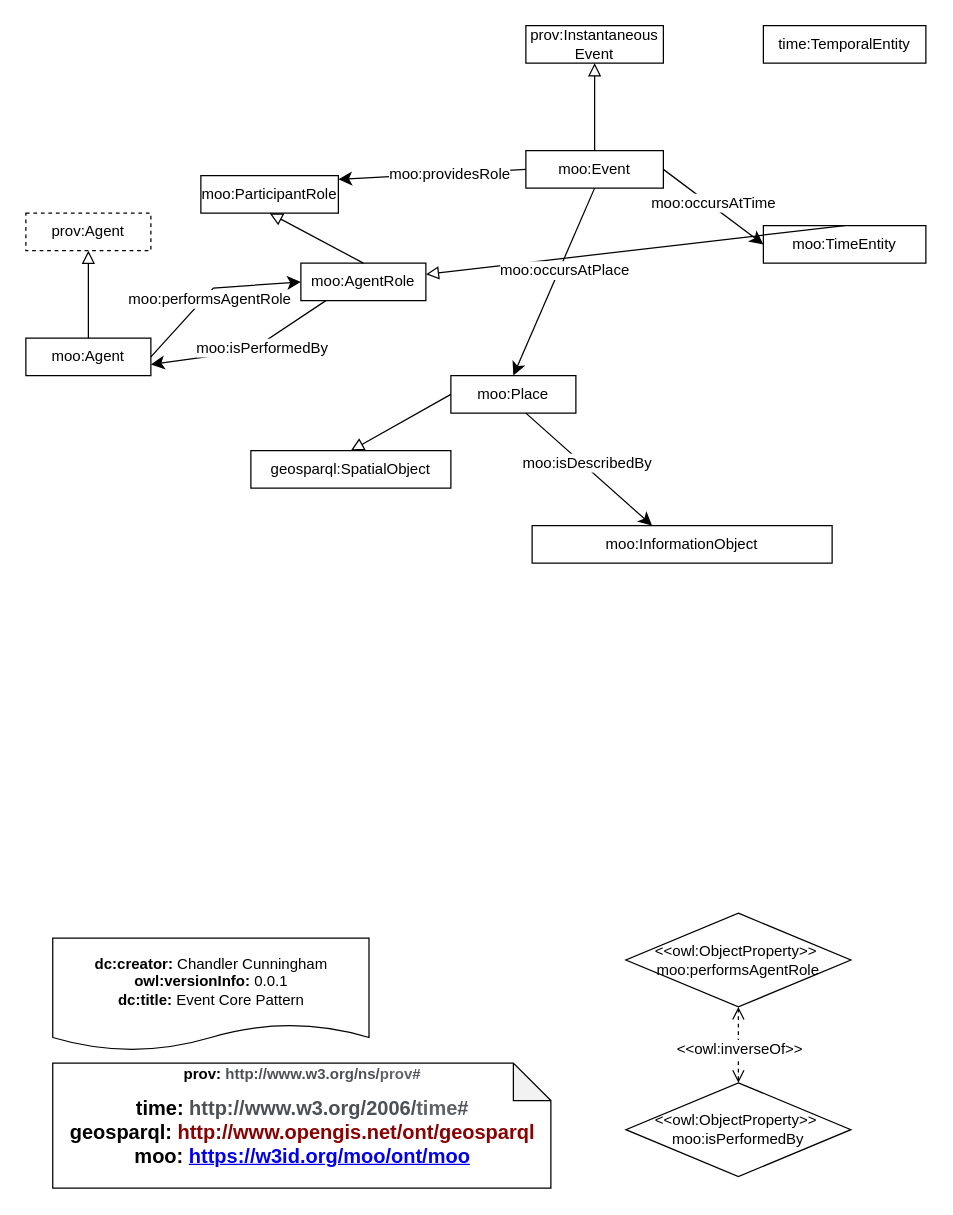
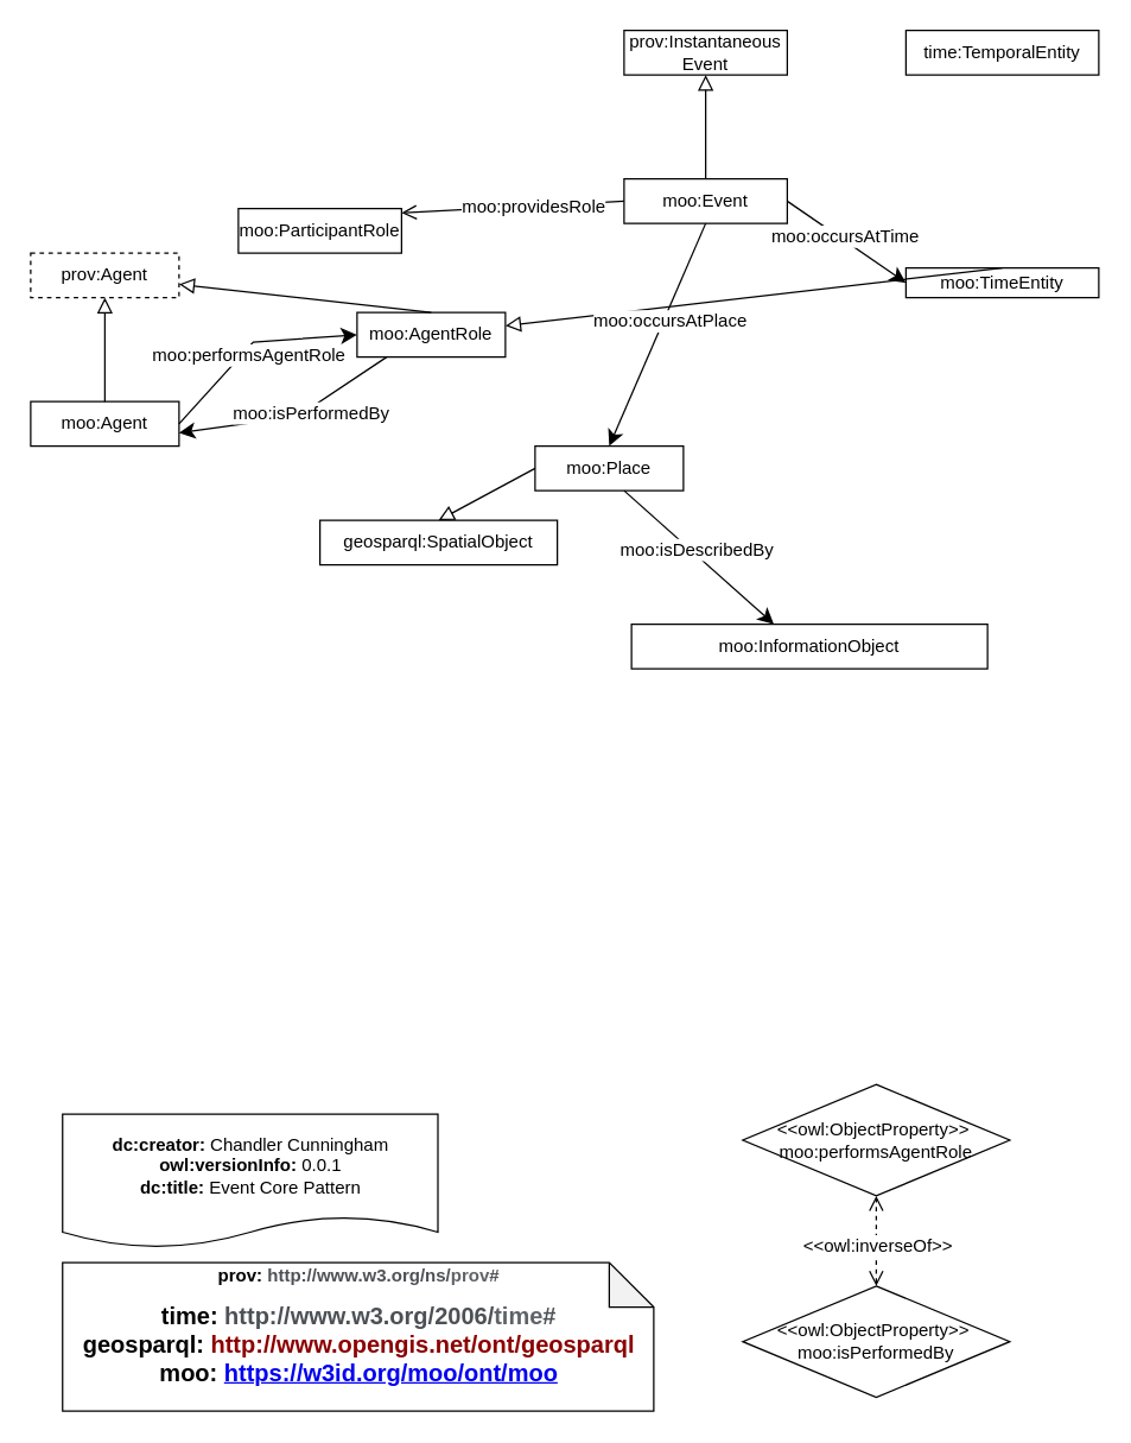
  <mxCell id="0" />
  <mxCell id="1" parent="0" />
  <mxCell id="2" value="&lt;div&gt;&lt;h5&gt;&lt;p&gt;&lt;font style=&quot;font-size: 12px&quot;&gt;prov:&amp;nbsp;&lt;span style=&quot;color: rgb(77 , 81 , 86) ; text-align: left ; background-color: rgb(255 , 255 , 255)&quot;&gt;http://www.w3.org/ns/&lt;/span&gt;&lt;span style=&quot;color: rgb(95 , 99 , 104) ; text-align: left ; background-color: rgb(255 , 255 , 255)&quot;&gt;prov&lt;/span&gt;&lt;span style=&quot;color: rgb(77 , 81 , 86) ; text-align: left ; background-color: rgb(255 , 255 , 255)&quot;&gt;#&lt;br&gt;&lt;/span&gt;&lt;/font&gt;&lt;/p&gt;&lt;p&gt;&lt;font size=&quot;3&quot;&gt;time:&amp;nbsp;&lt;span style=&quot;color: rgb(77 , 81 , 86) ; text-align: left ; background-color: rgb(255 , 255 , 255)&quot;&gt;http://www.w3.org/2006/&lt;/span&gt;&lt;span style=&quot;color: rgb(95 , 99 , 104) ; text-align: left ; background-color: rgb(255 , 255 , 255)&quot;&gt;time&lt;/span&gt;&lt;span style=&quot;color: rgb(77 , 81 , 86) ; text-align: left ; background-color: rgb(255 , 255 , 255)&quot;&gt;#&lt;br&gt;&lt;/span&gt;&lt;/font&gt;&lt;font size=&quot;3&quot;&gt;&lt;span&gt;geosparql:&amp;nbsp;&lt;/span&gt;&lt;span style=&quot;background-color: rgb(255 , 255 , 255) ; color: rgb(139 , 0 , 0) ; text-align: justify&quot;&gt;http://www.opengis.net/ont/geosparql&lt;br&gt;&lt;/span&gt;&lt;/font&gt;&lt;font size=&quot;3&quot;&gt;moo:&amp;nbsp;&lt;a href=&quot;https://w3id.org/moo/ont/moo&quot; style=&quot;box-sizing: border-box ; background-color: rgb(255 , 255 , 255) ; transition: 80ms cubic-bezier(0.33 , 1 , 0.68 , 1) 0s , 0s ease 0s , 0s ease 0s , 0s ease 0s&quot;&gt;https://w3id.org/moo/ont/moo&lt;/a&gt;&lt;/font&gt;&lt;/p&gt;&lt;/h5&gt;&lt;/div&gt;&lt;div&gt;&lt;br&gt;&lt;/div&gt;" style="shape=note;whiteSpace=wrap;html=1;backgroundOutline=1;darkOpacity=0.05;" parent="1" vertex="1"><mxGeometry x="41.5" y="850" width="398.5" height="100" as="geometry" /></mxCell>
  <mxCell id="3" value="&lt;div&gt;&lt;b&gt;dc:creator:&lt;/b&gt;&amp;nbsp;Chandler Cunningham&lt;/div&gt;&lt;div&gt;&lt;b&gt;owl:versionInfo:&lt;/b&gt; 0.0.1&lt;/div&gt;&lt;div&gt;&lt;b&gt;dc:title:&lt;/b&gt;&amp;nbsp;Event Core Pattern&lt;/div&gt;" style="shape=document;whiteSpace=wrap;html=1;boundedLbl=1;labelBackgroundColor=#ffffff;strokeColor=#000000;fontSize=12;fontColor=#000000;size=0.233;" parent="1" vertex="1"><mxGeometry x="41.5" y="750" width="253" height="90" as="geometry" /></mxCell>
  <mxCell id="4" value="prov:Instantaneous Event" style="rounded=0;whiteSpace=wrap;html=1;snapToPoint=1;points=[[0.1,0],[0.2,0],[0.3,0],[0.4,0],[0.5,0],[0.6,0],[0.7,0],[0.8,0],[0.9,0],[0,0.1],[0,0.3],[0,0.5],[0,0.7],[0,0.9],[0.1,1],[0.2,1],[0.3,1],[0.4,1],[0.5,1],[0.6,1],[0.7,1],[0.8,1],[0.9,1],[1,0.1],[1,0.3],[1,0.5],[1,0.7],[1,0.9]];" parent="1" vertex="1"><mxGeometry x="420" y="20" width="110" height="30" as="geometry" /></mxCell>
  <mxCell id="5" value="moo:Event" style="rounded=0;whiteSpace=wrap;html=1;snapToPoint=1;points=[[0.1,0],[0.2,0],[0.3,0],[0.4,0],[0.5,0],[0.6,0],[0.7,0],[0.8,0],[0.9,0],[0,0.1],[0,0.3],[0,0.5],[0,0.7],[0,0.9],[0.1,1],[0.2,1],[0.3,1],[0.4,1],[0.5,1],[0.6,1],[0.7,1],[0.8,1],[0.9,1],[1,0.1],[1,0.3],[1,0.5],[1,0.7],[1,0.9]];" parent="1" vertex="1"><mxGeometry x="420" y="120" width="110" height="30" as="geometry" /></mxCell>
  <mxCell id="6" value="time:TemporalEntity" style="rounded=0;whiteSpace=wrap;html=1;snapToPoint=1;points=[[0.1,0],[0.2,0],[0.3,0],[0.4,0],[0.5,0],[0.6,0],[0.7,0],[0.8,0],[0.9,0],[0,0.1],[0,0.3],[0,0.5],[0,0.7],[0,0.9],[0.1,1],[0.2,1],[0.3,1],[0.4,1],[0.5,1],[0.6,1],[0.7,1],[0.8,1],[0.9,1],[1,0.1],[1,0.3],[1,0.5],[1,0.7],[1,0.9]];" parent="1" vertex="1"><mxGeometry x="610" y="20" width="130" height="30" as="geometry" /></mxCell>
- <mxCell id="7" value="moo:TimeEntity" style="rounded=0;whiteSpace=wrap;html=1;snapToPoint=1;points=[[0.1,0],[0.2,0],[0.3,0],[0.4,0],[0.5,0],[0.6,0],[0.7,0],[0.8,0],[0.9,0],[0,0.1],[0,0.3],[0,0.5],[0,0.7],[0,0.9],[0.1,1],[0.2,1],[0.3,1],[0.4,1],[0.5,1],[0.6,1],[0.7,1],[0.8,1],[0.9,1],[1,0.1],[1,0.3],[1,0.5],[1,0.7],[1,0.9]];" parent="1" vertex="1"><mxGeometry x="610" y="180" width="130" height="30" as="geometry" /></mxCell>
+ <mxCell id="7" value="moo:TimeEntity" style="rounded=0;whiteSpace=wrap;html=1;snapToPoint=1;points=[[0.1,0],[0.2,0],[0.3,0],[0.4,0],[0.5,0],[0.6,0],[0.7,0],[0.8,0],[0.9,0],[0,0.1],[0,0.3],[0,0.5],[0,0.7],[0,0.9],[0.1,1],[0.2,1],[0.3,1],[0.4,1],[0.5,1],[0.6,1],[0.7,1],[0.8,1],[0.9,1],[1,0.1],[1,0.3],[1,0.5],[1,0.7],[1,0.9]];" parent="1" vertex="1"><mxGeometry x="610" y="180" width="130" height="20" as="geometry" /></mxCell>
  <mxCell id="8" value="moo:ParticipantRole" style="rounded=0;whiteSpace=wrap;html=1;snapToPoint=1;points=[[0.1,0],[0.2,0],[0.3,0],[0.4,0],[0.5,0],[0.6,0],[0.7,0],[0.8,0],[0.9,0],[0,0.1],[0,0.3],[0,0.5],[0,0.7],[0,0.9],[0.1,1],[0.2,1],[0.3,1],[0.4,1],[0.5,1],[0.6,1],[0.7,1],[0.8,1],[0.9,1],[1,0.1],[1,0.3],[1,0.5],[1,0.7],[1,0.9]];" parent="1" vertex="1"><mxGeometry x="160" y="140" width="110" height="30" as="geometry" /></mxCell>
  <mxCell id="9" value="moo:AgentRole" style="rounded=0;whiteSpace=wrap;html=1;snapToPoint=1;points=[[0.1,0],[0.2,0],[0.3,0],[0.4,0],[0.5,0],[0.6,0],[0.7,0],[0.8,0],[0.9,0],[0,0.1],[0,0.3],[0,0.5],[0,0.7],[0,0.9],[0.1,1],[0.2,1],[0.3,1],[0.4,1],[0.5,1],[0.6,1],[0.7,1],[0.8,1],[0.9,1],[1,0.1],[1,0.3],[1,0.5],[1,0.7],[1,0.9]];" parent="1" vertex="1"><mxGeometry x="240" y="210" width="100" height="30" as="geometry" /></mxCell>
  <mxCell id="10" value="prov:Agent" style="rounded=0;whiteSpace=wrap;html=1;snapToPoint=1;points=[[0.1,0],[0.2,0],[0.3,0],[0.4,0],[0.5,0],[0.6,0],[0.7,0],[0.8,0],[0.9,0],[0,0.1],[0,0.3],[0,0.5],[0,0.7],[0,0.9],[0.1,1],[0.2,1],[0.3,1],[0.4,1],[0.5,1],[0.6,1],[0.7,1],[0.8,1],[0.9,1],[1,0.1],[1,0.3],[1,0.5],[1,0.7],[1,0.9]];dashed=1;" parent="1" vertex="1"><mxGeometry x="20" y="170" width="100" height="30" as="geometry" /></mxCell>
  <mxCell id="11" value="moo:Agent" style="rounded=0;whiteSpace=wrap;html=1;snapToPoint=1;points=[[0.1,0],[0.2,0],[0.3,0],[0.4,0],[0.5,0],[0.6,0],[0.7,0],[0.8,0],[0.9,0],[0,0.1],[0,0.3],[0,0.5],[0,0.7],[0,0.9],[0.1,1],[0.2,1],[0.3,1],[0.4,1],[0.5,1],[0.6,1],[0.7,1],[0.8,1],[0.9,1],[1,0.1],[1,0.3],[1,0.5],[1,0.7],[1,0.9]];" parent="1" vertex="1"><mxGeometry x="20" y="270" width="100" height="30" as="geometry" /></mxCell>
  <mxCell id="12" value="" style="endArrow=block;html=1;fontColor=#000099;exitX=0.5;exitY=0;exitDx=0;exitDy=0;endFill=0;entryX=0.5;entryY=1;entryDx=0;entryDy=0;endSize=8;arcSize=0;" parent="1" source="5" target="4" edge="1"><mxGeometry width="50" height="50" relative="1" as="geometry"><mxPoint x="205" y="290" as="sourcePoint" /><mxPoint x="363" y="290" as="targetPoint" /></mxGeometry></mxCell>
  <mxCell id="13" value="" style="endArrow=block;html=1;fontColor=#000099;exitX=0.5;exitY=0;exitDx=0;exitDy=0;endFill=0;endSize=8;arcSize=0;" parent="1" source="7" target="9" edge="1"><mxGeometry width="50" height="50" relative="1" as="geometry"><mxPoint x="485" y="130" as="sourcePoint" /><mxPoint x="485" y="60" as="targetPoint" /></mxGeometry></mxCell>
- <mxCell id="14" value="" style="endArrow=block;html=1;fontColor=#000099;exitX=0.5;exitY=0;exitDx=0;exitDy=0;endFill=0;entryX=0.5;entryY=1;entryDx=0;entryDy=0;endSize=8;arcSize=0;" parent="1" source="9" target="8" edge="1"><mxGeometry width="50" height="50" relative="1" as="geometry"><mxPoint x="495" y="140" as="sourcePoint" /><mxPoint x="495" y="70" as="targetPoint" /></mxGeometry></mxCell>
+ <mxCell id="14" value="" style="endArrow=block;html=1;fontColor=#000099;exitX=0.5;exitY=0;exitDx=0;exitDy=0;endFill=0;endSize=8;arcSize=0;" parent="1" source="9" target="10" edge="1"><mxGeometry width="50" height="50" relative="1" as="geometry"><mxPoint x="495" y="140" as="sourcePoint" /><mxPoint x="495" y="70" as="targetPoint" /></mxGeometry></mxCell>
  <mxCell id="15" value="" style="endArrow=block;html=1;fontColor=#000099;exitX=0.5;exitY=0;exitDx=0;exitDy=0;endFill=0;entryX=0.5;entryY=1;entryDx=0;entryDy=0;endSize=8;arcSize=0;" parent="1" source="11" target="10" edge="1"><mxGeometry width="50" height="50" relative="1" as="geometry"><mxPoint x="455" y="200" as="sourcePoint" /><mxPoint x="455" y="130" as="targetPoint" /></mxGeometry></mxCell>
  <mxCell id="16" value="&lt;div&gt;&amp;lt;&amp;lt;owl:ObjectProperty&amp;gt;&amp;gt;&amp;nbsp;&lt;br&gt;&lt;/div&gt;&lt;div&gt;moo:performsAgentRole&lt;/div&gt;" style="rhombus;whiteSpace=wrap;html=1;" parent="1" vertex="1"><mxGeometry x="500" y="730" width="180" height="75" as="geometry" /></mxCell>
  <mxCell id="17" value="&lt;div&gt;&amp;lt;&amp;lt;owl:ObjectProperty&amp;gt;&amp;gt;&amp;nbsp;&lt;/div&gt;&lt;div&gt;moo:isPerformedBy&lt;br&gt;&lt;/div&gt;" style="rhombus;whiteSpace=wrap;html=1;" parent="1" vertex="1"><mxGeometry x="500" y="865.75" width="180" height="75" as="geometry" /></mxCell>
  <mxCell id="18" value="" style="endArrow=open;html=1;fontColor=#000099;endFill=0;dashed=1;entryX=0.5;entryY=1;entryDx=0;entryDy=0;endSize=8;startArrow=open;startFill=0;startSize=8;" parent="1" source="17" target="16" edge="1"><mxGeometry width="50" height="50" relative="1" as="geometry"><mxPoint x="360" y="865" as="sourcePoint" /><mxPoint x="360" y="795" as="targetPoint" /></mxGeometry></mxCell>
  <mxCell id="19" value="&amp;lt;&amp;lt;owl:inverseOf&amp;gt;&amp;gt;" style="text;html=1;align=center;verticalAlign=middle;resizable=0;points=[];fontColor=#000000;labelBackgroundColor=#ffffff;" parent="18" vertex="1" connectable="0"><mxGeometry x="-0.328" relative="1" as="geometry"><mxPoint y="-7.14" as="offset" /></mxGeometry></mxCell>
  <mxCell id="20" value="" style="endArrow=classic;html=1;exitX=1;exitY=0.5;exitDx=0;exitDy=0;entryX=0;entryY=0.5;entryDx=0;entryDy=0;endSize=8;arcSize=0;" parent="1" source="11" target="9" edge="1"><mxGeometry width="50" height="50" relative="1" as="geometry"><mxPoint x="240" y="385" as="sourcePoint" /><mxPoint x="414" y="385" as="targetPoint" /><Array as="points"><mxPoint x="170" y="230" /></Array></mxGeometry></mxCell>
  <mxCell id="21" value="&lt;div&gt;moo:performsAgentRole&lt;/div&gt;" style="text;html=1;align=center;verticalAlign=middle;resizable=0;points=[];labelBackgroundColor=#ffffff;" parent="20" vertex="1" connectable="0"><mxGeometry x="-0.127" relative="1" as="geometry"><mxPoint x="4.17" as="offset" /></mxGeometry></mxCell>
  <mxCell id="22" value="moo:InformationObject" style="rounded=0;whiteSpace=wrap;html=1;snapToPoint=1;points=[[0.1,0],[0.2,0],[0.3,0],[0.4,0],[0.5,0],[0.6,0],[0.7,0],[0.8,0],[0.9,0],[0,0.1],[0,0.3],[0,0.5],[0,0.7],[0,0.9],[0.1,1],[0.2,1],[0.3,1],[0.4,1],[0.5,1],[0.6,1],[0.7,1],[0.8,1],[0.9,1],[1,0.1],[1,0.3],[1,0.5],[1,0.7],[1,0.9]];" parent="1" vertex="1"><mxGeometry x="425" y="420" width="240" height="30" as="geometry" /></mxCell>
  <mxCell id="23" value="" style="endArrow=classic;html=1;exitX=0.2;exitY=1;exitDx=0;exitDy=0;entryX=1;entryY=0.7;entryDx=0;entryDy=0;endSize=8;arcSize=0;" parent="1" source="9" target="11" edge="1"><mxGeometry width="50" height="50" relative="1" as="geometry"><mxPoint x="31" y="518.33" as="sourcePoint" /><mxPoint x="243" y="518.33" as="targetPoint" /><Array as="points"><mxPoint x="200" y="280" /></Array></mxGeometry></mxCell>
  <mxCell id="24" value="moo:isPerformedBy" style="text;html=1;align=center;verticalAlign=middle;resizable=0;points=[];labelBackgroundColor=#ffffff;" parent="23" vertex="1" connectable="0"><mxGeometry x="-0.127" relative="1" as="geometry"><mxPoint x="4.17" as="offset" /></mxGeometry></mxCell>
  <mxCell id="25" value="moo:Place" style="rounded=0;whiteSpace=wrap;html=1;snapToPoint=1;points=[[0.1,0],[0.2,0],[0.3,0],[0.4,0],[0.5,0],[0.6,0],[0.7,0],[0.8,0],[0.9,0],[0,0.1],[0,0.3],[0,0.5],[0,0.7],[0,0.9],[0.1,1],[0.2,1],[0.3,1],[0.4,1],[0.5,1],[0.6,1],[0.7,1],[0.8,1],[0.9,1],[1,0.1],[1,0.3],[1,0.5],[1,0.7],[1,0.9]];" parent="1" vertex="1"><mxGeometry x="360" y="300" width="100" height="30" as="geometry" /></mxCell>
- <mxCell id="26" value="geosparql:SpatialObject" style="rounded=0;whiteSpace=wrap;html=1;snapToPoint=1;points=[[0.1,0],[0.2,0],[0.3,0],[0.4,0],[0.5,0],[0.6,0],[0.7,0],[0.8,0],[0.9,0],[0,0.1],[0,0.3],[0,0.5],[0,0.7],[0,0.9],[0.1,1],[0.2,1],[0.3,1],[0.4,1],[0.5,1],[0.6,1],[0.7,1],[0.8,1],[0.9,1],[1,0.1],[1,0.3],[1,0.5],[1,0.7],[1,0.9]];" parent="1" vertex="1"><mxGeometry x="200" y="360" width="160" height="30" as="geometry" /></mxCell>
- <mxCell id="27" value="" style="endArrow=classic;html=1;exitX=0;exitY=0.5;exitDx=0;exitDy=0;entryX=1;entryY=0.1;entryDx=0;entryDy=0;endSize=8;arcSize=0;" parent="1" source="5" target="8" edge="1"><mxGeometry width="50" height="50" relative="1" as="geometry"><mxPoint x="180" y="478.33" as="sourcePoint" /><mxPoint x="392" y="478.33" as="targetPoint" /></mxGeometry></mxCell>
+ <mxCell id="26" value="geosparql:SpatialObject" style="rounded=0;whiteSpace=wrap;html=1;snapToPoint=1;points=[[0.1,0],[0.2,0],[0.3,0],[0.4,0],[0.5,0],[0.6,0],[0.7,0],[0.8,0],[0.9,0],[0,0.1],[0,0.3],[0,0.5],[0,0.7],[0,0.9],[0.1,1],[0.2,1],[0.3,1],[0.4,1],[0.5,1],[0.6,1],[0.7,1],[0.8,1],[0.9,1],[1,0.1],[1,0.3],[1,0.5],[1,0.7],[1,0.9]];" parent="1" vertex="1"><mxGeometry x="215" y="350" width="160" height="30" as="geometry" /></mxCell>
+ <mxCell id="27" value="" style="endArrow=open;html=1;exitX=0;exitY=0.5;exitDx=0;exitDy=0;entryX=1;entryY=0.1;entryDx=0;entryDy=0;endSize=8;arcSize=0;" parent="1" source="5" target="8" edge="1"><mxGeometry width="50" height="50" relative="1" as="geometry"><mxPoint x="180" y="478.33" as="sourcePoint" /><mxPoint x="392" y="478.33" as="targetPoint" /></mxGeometry></mxCell>
  <mxCell id="28" value="&lt;div&gt;moo:providesRole&lt;/div&gt;" style="text;html=1;align=center;verticalAlign=middle;resizable=0;points=[];labelBackgroundColor=#ffffff;" parent="27" vertex="1" connectable="0"><mxGeometry x="-0.127" relative="1" as="geometry"><mxPoint x="4.17" as="offset" /></mxGeometry></mxCell>
  <mxCell id="29" value="" style="endArrow=classic;html=1;exitX=0.5;exitY=1;exitDx=0;exitDy=0;entryX=0.5;entryY=0;entryDx=0;entryDy=0;endSize=8;arcSize=0;" parent="1" source="5" target="25" edge="1"><mxGeometry width="50" height="50" relative="1" as="geometry"><mxPoint x="310" y="385" as="sourcePoint" /><mxPoint x="484" y="385" as="targetPoint" /></mxGeometry></mxCell>
  <mxCell id="30" value="&lt;div&gt;moo:occursAtPlace&lt;/div&gt;" style="text;html=1;align=center;verticalAlign=middle;resizable=0;points=[];labelBackgroundColor=#ffffff;" parent="29" vertex="1" connectable="0"><mxGeometry x="-0.127" relative="1" as="geometry"><mxPoint x="4.17" as="offset" /></mxGeometry></mxCell>
  <mxCell id="31" value="" style="endArrow=block;html=1;fontColor=#000099;exitX=0;exitY=0.5;exitDx=0;exitDy=0;endFill=0;entryX=0.5;entryY=0;entryDx=0;entryDy=0;endSize=8;arcSize=0;" parent="1" source="25" target="26" edge="1"><mxGeometry width="50" height="50" relative="1" as="geometry"><mxPoint x="485" y="130" as="sourcePoint" /><mxPoint x="485" y="60" as="targetPoint" /></mxGeometry></mxCell>
  <mxCell id="32" value="" style="endArrow=classic;html=1;exitX=0.6;exitY=1;exitDx=0;exitDy=0;entryX=0.4;entryY=0;entryDx=0;entryDy=0;endSize=8;arcSize=0;" parent="1" source="25" target="22" edge="1"><mxGeometry width="50" height="50" relative="1" as="geometry"><mxPoint x="485" y="160" as="sourcePoint" /><mxPoint x="420" y="310" as="targetPoint" /></mxGeometry></mxCell>
  <mxCell id="33" value="&lt;div&gt;moo:isDescribedBy&lt;/div&gt;" style="text;html=1;align=center;verticalAlign=middle;resizable=0;points=[];labelBackgroundColor=#ffffff;" parent="32" vertex="1" connectable="0"><mxGeometry x="-0.127" relative="1" as="geometry"><mxPoint x="4.17" as="offset" /></mxGeometry></mxCell>
  <mxCell id="34" value="" style="endArrow=classic;html=1;exitX=1;exitY=0.5;exitDx=0;exitDy=0;entryX=0;entryY=0.5;entryDx=0;entryDy=0;endSize=8;arcSize=0;" parent="1" source="5" target="7" edge="1"><mxGeometry width="50" height="50" relative="1" as="geometry"><mxPoint x="485" y="160" as="sourcePoint" /><mxPoint x="420" y="310" as="targetPoint" /></mxGeometry></mxCell>
  <mxCell id="35" value="&lt;div&gt;moo:occursAtTime&lt;/div&gt;" style="text;html=1;align=center;verticalAlign=middle;resizable=0;points=[];labelBackgroundColor=#ffffff;" parent="34" vertex="1" connectable="0"><mxGeometry x="-0.127" relative="1" as="geometry"><mxPoint x="4.17" as="offset" /></mxGeometry></mxCell>
